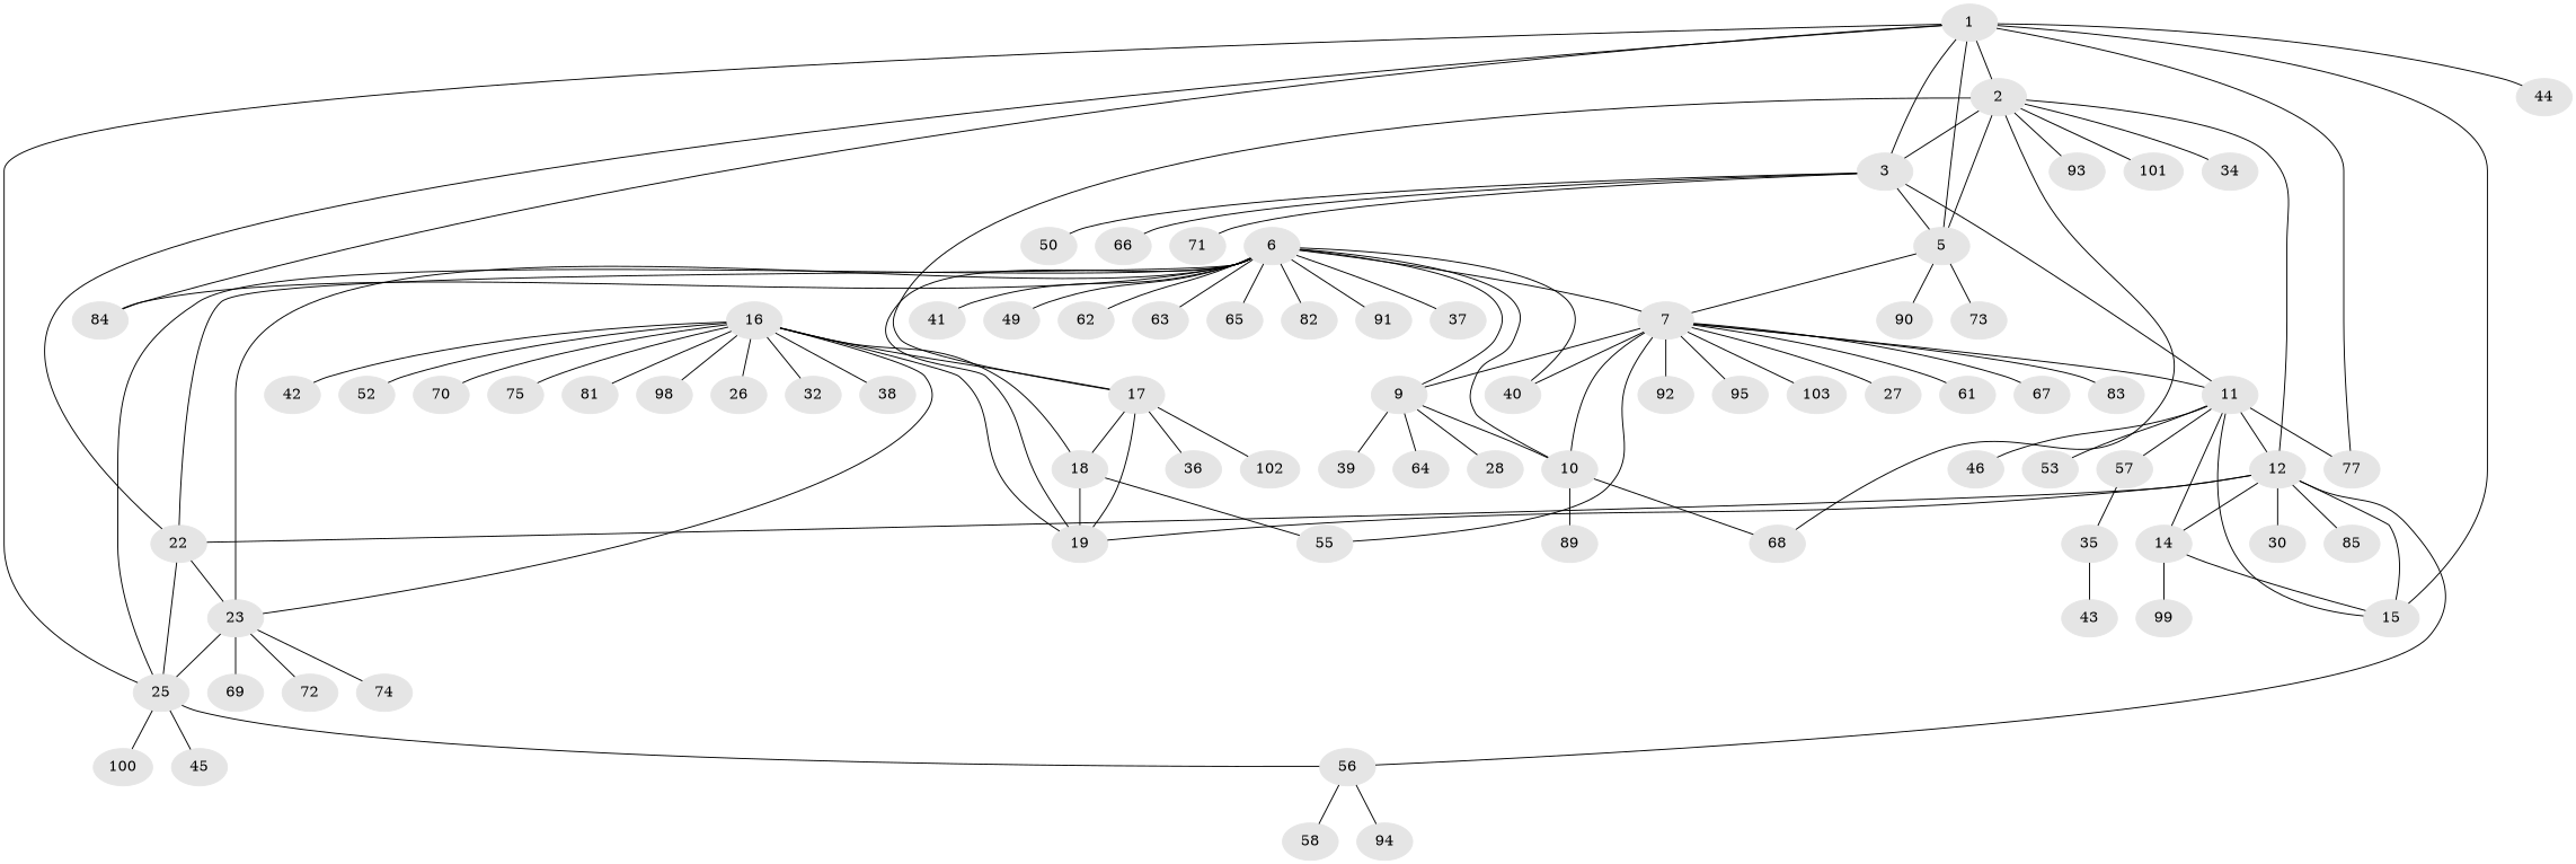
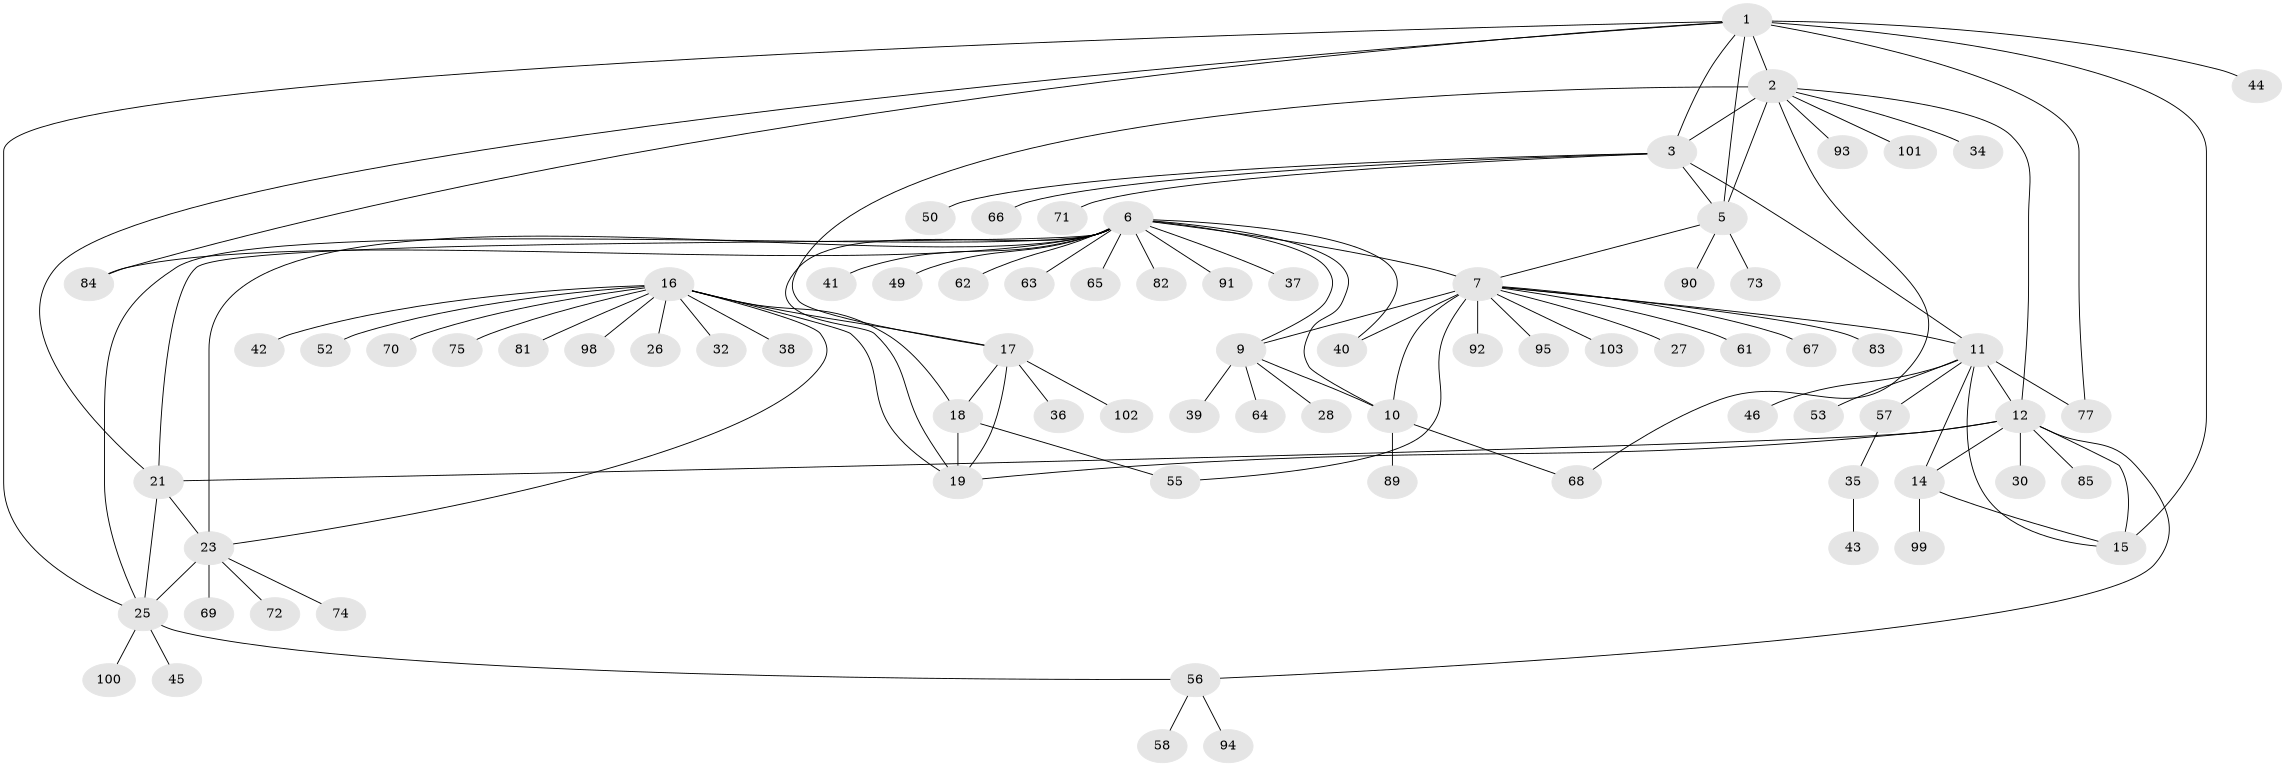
  graph {
    node [color=gray90 style=filled]
    1 [super="+96"]
    2 [super="+4"]
    3 [super="+48"]
    5 [super="+33"]
    15 [super="+97"]
-   22 [super="+76"]
+   22 [super="+76" label=21]
    25 [super="+51"]
    44
    77
    84
    12 [super="+13"]
    17 [super="+31"]
    68
    93
    101
    34 [super="+47"]
    11 [super="+78"]
    50
    66
    71
    7 [super="+8"]
    73
    90
    23 [super="+24"]
    56 [super="+59"]
    45
    100
    19 [super="+20"]
    14 [super="+88"]
    30
    85
    18 [super="+54"]
    36
    102
    46
    53
    57 [super="+86"]
    9 [super="+29"]
    10 [super="+87"]
    40
    27
    55
    61
    67
    83
    92
    95
    103
    6 [super="+21"]
    37
    41
    49
    62
    63
    65
    82
    91
    28
    39
    64
    89
    69
    72 [super="+80"]
    74 [super="+79"]
    99
    35
    43
    58
    94
    16 [super="+60"]
    26
    32
    38
    42
    52
    70
    75
    81
    98
    1 -- 2 [weight=2]
    1 -- 3
    1 -- 5
    1 -- 15
    1 -- 22
    1 -- 25
    1 -- 44
    1 -- 77
    1 -- 84
    2 -- 3 [weight=2]
    2 -- 5 [weight=2]
    2 -- 12
    2 -- 17
    2 -- 68
    2 -- 93
    2 -- 101
    2 -- 34
    3 -- 5
    3 -- 11
    3 -- 50
    3 -- 66
    3 -- 71
    5 -- 7
    5 -- 73
    5 -- 90
    22 -- 25
    22 -- 23 [weight=2]
    25 -- 56
    25 -- 45
    25 -- 100
    12 -- 15 [weight=2]
    12 -- 22
    12 -- 56
    12 -- 19
    12 -- 14 [weight=2]
    12 -- 30
    12 -- 85
    17 -- 19 [weight=2]
    17 -- 18
    17 -- 36
    17 -- 102
    11 -- 15
    11 -- 77
    11 -- 12 [weight=2]
    11 -- 14
    11 -- 46
    11 -- 53
    11 -- 57
    7 -- 11
    7 -- 9 [weight=2]
    7 -- 10 [weight=2]
    7 -- 40
    7 -- 27
    7 -- 55
    7 -- 61
    7 -- 67
    7 -- 83
    7 -- 92
    7 -- 95
    7 -- 103
    23 -- 25 [weight=2]
    23 -- 69
    23 -- 72
    23 -- 74
    56 -- 58
    56 -- 94
    14 -- 15
    14 -- 99
    18 -- 19 [weight=2]
    18 -- 55
    57 -- 35
    9 -- 10
    9 -- 28
    9 -- 39
    9 -- 64
    10 -- 68
    10 -- 89
    6 -- 22
    6 -- 25
    6 -- 84
    6 -- 7 [weight=2]
    6 -- 23 [weight=2]
    6 -- 19
    6 -- 9
    6 -- 10
    6 -- 40
    6 -- 37
    6 -- 41
    6 -- 49
    6 -- 62
    6 -- 63
    6 -- 65
    6 -- 82
    6 -- 91
    35 -- 43
    16 -- 17
    16 -- 23
    16 -- 19 [weight=2]
    16 -- 18
    16 -- 26
    16 -- 32
    16 -- 38
    16 -- 42
    16 -- 52
    16 -- 70
    16 -- 75
    16 -- 81
    16 -- 98
  }
